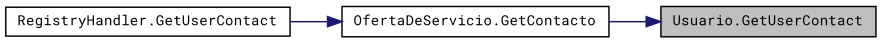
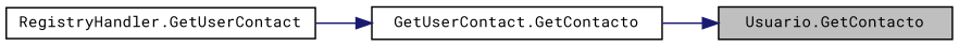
  digraph {
    fontname="Roboto Mono"
    rankdir=RL
    node [color=black fillcolor=white fontname="Roboto Mono" fontsize=10 shape=record style=filled]
    edge [color=midnightblue dir=back fontname="Roboto Mono" fontsize=10 labelfontname=Helvetica labelfontsize=10 style=solid]
-   n1 [fillcolor=grey75 fontcolor=black height=0.2 label="Usuario.GetUserContact" width=0.4]
-   n2 [height=0.2 label="OfertaDeServicio.GetContacto" width=0.4]
+   n1 [fillcolor=grey75 fontcolor=black height=0.2 label="Usuario.GetContacto" width=0.4]
+   n2 [height=0.2 label="GetUserContact.GetContacto" width=0.4]
    n3 [height=0.2 label="RegistryHandler.GetUserContact" width=0.4]
    n1 -> n2
    n2 -> n3
  }
